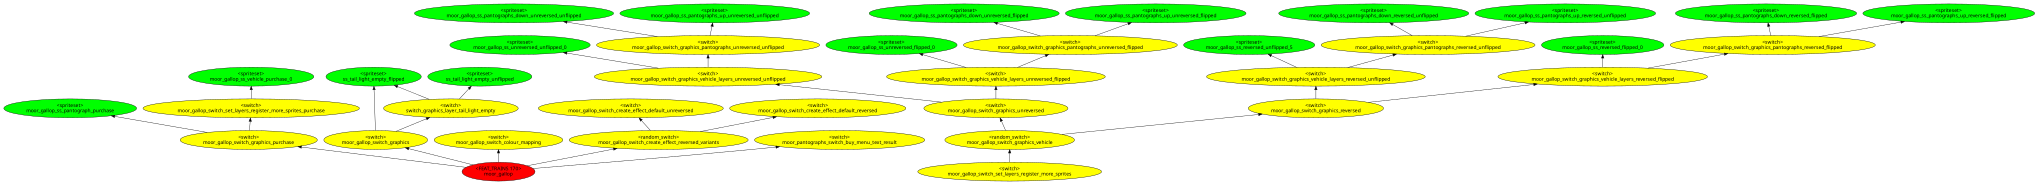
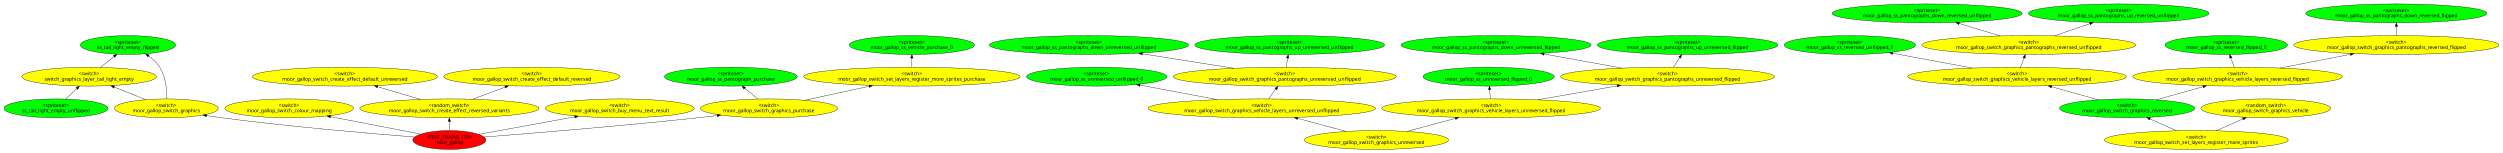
  digraph {
    fontname="Noto Sans"
    rankdir=BT
    node [fillcolor=yellow fontname="Noto Sans" style=filled]
    edge [fontname="Noto Sans"]
    n1 [fillcolor=green label="<spriteset>\nss_tail_light_empty_unflipped"]
    n2 [fillcolor=green label="<spriteset>\nss_tail_light_empty_flipped"]
    n3 [label="<switch>\nswitch_graphics_layer_tail_light_empty"]
    n4 [fillcolor=green label="<spriteset>\nmoor_gallop_ss_unreversed_unflipped_0"]
    n5 [fillcolor=green label="<spriteset>\nmoor_gallop_ss_pantographs_down_unreversed_unflipped"]
    n6 [fillcolor=green label="<spriteset>\nmoor_gallop_ss_pantographs_up_unreversed_unflipped"]
    n7 [label="<switch>\nmoor_gallop_switch_graphics_pantographs_unreversed_unflipped"]
    n8 [label="<switch>\nmoor_gallop_switch_graphics_vehicle_layers_unreversed_unflipped"]
    n9 [fillcolor=green label="<spriteset>\nmoor_gallop_ss_unreversed_flipped_0"]
    n10 [fillcolor=green label="<spriteset>\nmoor_gallop_ss_pantographs_down_unreversed_flipped"]
    n11 [fillcolor=green label="<spriteset>\nmoor_gallop_ss_pantographs_up_unreversed_flipped"]
    n12 [label="<switch>\nmoor_gallop_switch_graphics_pantographs_unreversed_flipped"]
    n13 [label="<switch>\nmoor_gallop_switch_graphics_vehicle_layers_unreversed_flipped"]
    n14 [label="<switch>\nmoor_gallop_switch_graphics_unreversed"]
    n15 [fillcolor=green label="<spriteset>\nmoor_gallop_ss_reversed_unflipped_5"]
    n16 [fillcolor=green label="<spriteset>\nmoor_gallop_ss_pantographs_down_reversed_unflipped"]
    n17 [fillcolor=green label="<spriteset>\nmoor_gallop_ss_pantographs_up_reversed_unflipped"]
    n18 [label="<switch>\nmoor_gallop_switch_graphics_pantographs_reversed_unflipped"]
    n19 [label="<switch>\nmoor_gallop_switch_graphics_vehicle_layers_reversed_unflipped"]
    n20 [fillcolor=green label="<spriteset>\nmoor_gallop_ss_reversed_flipped_0"]
    n21 [fillcolor=green label="<spriteset>\nmoor_gallop_ss_pantographs_down_reversed_flipped"]
-   n22 [fillcolor=green label="<spriteset>\nmoor_gallop_ss_pantographs_up_reversed_flipped"]
    n23 [label="<switch>\nmoor_gallop_switch_graphics_pantographs_reversed_flipped"]
    n24 [label="<switch>\nmoor_gallop_switch_graphics_vehicle_layers_reversed_flipped"]
-   n25 [label="<switch>\nmoor_gallop_switch_graphics_reversed"]
+   n25 [fillcolor=green label="<switch>\nmoor_gallop_switch_graphics_reversed"]
    n26 [label="<random_switch>\nmoor_gallop_switch_graphics_vehicle"]
    n27 [fillcolor=green label="<spriteset>\nmoor_gallop_ss_vehicle_purchase_0"]
    n28 [fillcolor=green label="<spriteset>\nmoor_gallop_ss_pantograph_purchase"]
    n29 [label="<switch>\nmoor_gallop_switch_set_layers_register_more_sprites_purchase"]
    n30 [label="<switch>\nmoor_gallop_switch_graphics_purchase"]
    n31 [label="<switch>\nmoor_gallop_switch_set_layers_register_more_sprites"]
    n32 [label="<switch>\nmoor_gallop_switch_graphics"]
    n33 [label="<switch>\nmoor_gallop_switch_colour_mapping"]
    n34 [label="<switch>\nmoor_gallop_switch_create_effect_default_unreversed"]
    n35 [label="<switch>\nmoor_gallop_switch_create_effect_default_reversed"]
    n36 [label="<random_switch>\nmoor_gallop_switch_create_effect_reversed_variants"]
-   n37 [label="<switch>\nmoor_pantographs_switch_buy_menu_text_result"]
+   n37 [label="<switch>\nmoor_gallop_switch_buy_menu_text_result"]
    n38 [fillcolor=red label="<FEAT_TRAINS 170>\nmoor_gallop"]
-   n3 -> n1
+   n1 -> n3
    n3 -> n2
    n7 -> n5
    n7 -> n6
    n8 -> n4
    n8 -> n7
    n12 -> n10
    n12 -> n11
    n13 -> n9
    n13 -> n12
    n14 -> n8
    n14 -> n13
    n18 -> n16
    n18 -> n17
    n19 -> n15
    n19 -> n18
    n23 -> n21
-   n23 -> n22
    n24 -> n20
    n24 -> n23
    n25 -> n19
    n25 -> n24
-   n26 -> n14
-   n26 -> n25
+   n31 -> n25
    n29 -> n27
    n30 -> n28
    n30 -> n29
    n31 -> n26
    n32 -> n2
    n32 -> n3
    n36 -> n34
    n36 -> n35
    n38 -> n30
    n38 -> n32
    n38 -> n33
    n38 -> n36
    n38 -> n37
  }
